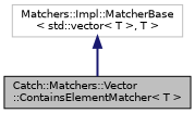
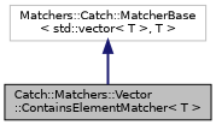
  digraph {
    node [fontname=Helvetica fontsize=10 shape=record style=filled]
    n1 [color=black fillcolor=grey75 fontcolor=black height=0.2 label="Catch::Matchers::Vector\l::ContainsElementMatcher\< T \>" width=0.4]
-   n2 [color=grey75 fillcolor=white height=0.2 label="Matchers::Impl::MatcherBase\l\< std::vector\< T \>, T \>" width=0.4]
+   n2 [color=grey75 fillcolor=white height=0.2 label="Matchers::Catch::MatcherBase\l\< std::vector\< T \>, T \>" width=0.4]
    n2 -> n1 [color=midnightblue dir=back fontname=Helvetica fontsize=10 labelfontname=Helvetica labelfontsize=10 style=bold]
  }
